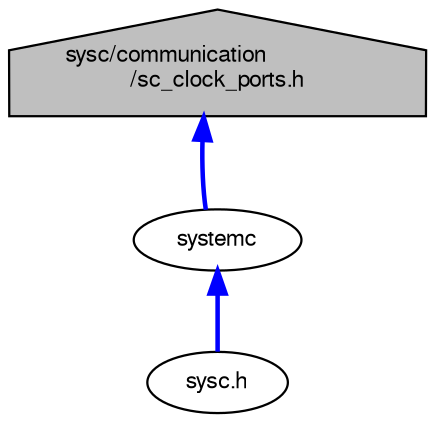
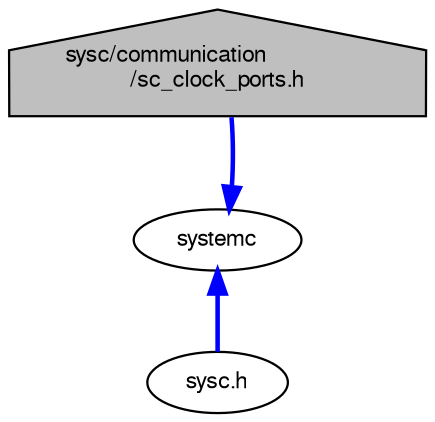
  digraph {
    node [color=black fillcolor=white fontname=FreeSans fontsize=10 shape=ellipse style=filled]
    edge [color=blue dir=back fontname=FreeSans fontsize=10 labelfontname=FreeSans labelfontsize=10 style=bold]
    n1 [fillcolor=grey75 fontcolor=black height=0.2 label="sysc/communication\l/sc_clock_ports.h" shape=house width=0.4]
    n2 [height=0.2 label=systemc width=0.4]
    n3 [height=0.2 label="sysc.h" width=0.4]
-   n1 -> n2
+   n2 -> n1
    n2 -> n3
  }
